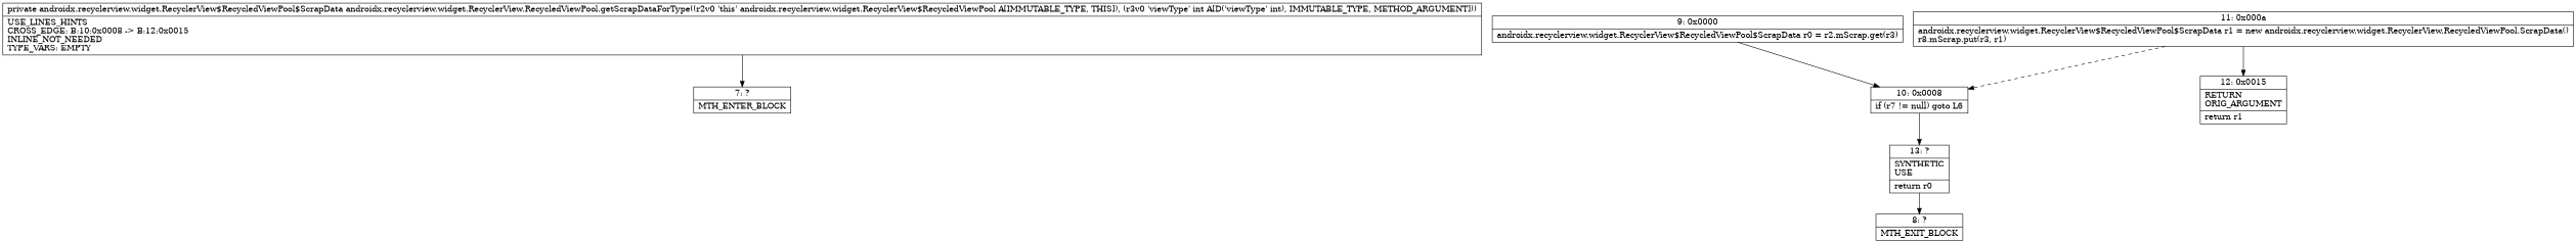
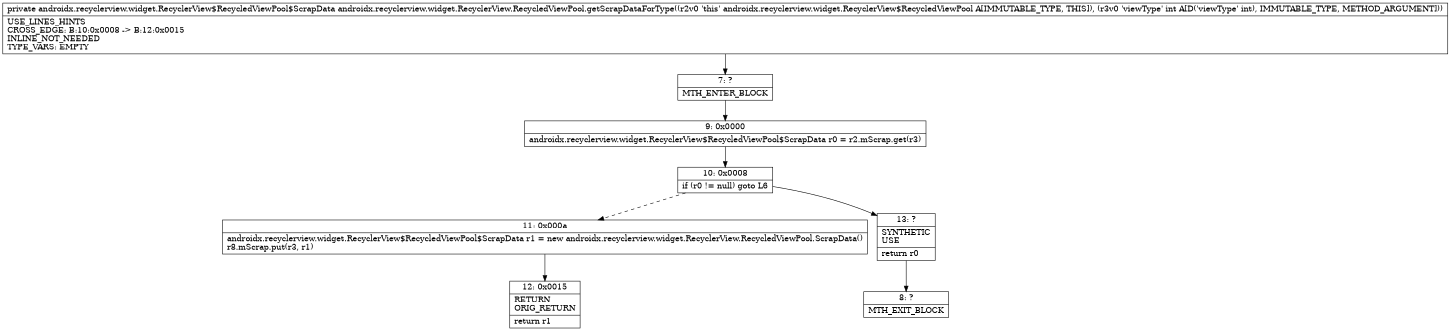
  digraph {
    node [shape=record]
    n1 [label="{7\:\ ?|MTH_ENTER_BLOCK\l}"]
    n2 [label="{9\:\ 0x0000|androidx.recyclerview.widget.RecyclerView$RecycledViewPool$ScrapData r0 = r2.mScrap.get(r3)\l}"]
-   n3 [label="{10\:\ 0x0008|if (r7 != null) goto L6\l}"]
+   n3 [label="{10\:\ 0x0008|if (r0 != null) goto L6\l}"]
    n4 [label="{11\:\ 0x000a|androidx.recyclerview.widget.RecyclerView$RecycledViewPool$ScrapData r1 = new androidx.recyclerview.widget.RecyclerView.RecycledViewPool.ScrapData()\lr8.mScrap.put(r3, r1)\l}"]
    n5 [label="{13\:\ ?|SYNTHETIC\lUSE\l|return r0\l}"]
-   n6 [label="{12\:\ 0x0015|RETURN\lORIG_ARGUMENT\l|return r1\l}"]
+   n6 [label="{12\:\ 0x0015|RETURN\lORIG_RETURN\l|return r1\l}"]
    n7 [label="{8\:\ ?|MTH_EXIT_BLOCK\l}"]
    n8 [label="{private androidx.recyclerview.widget.RecyclerView$RecycledViewPool$ScrapData androidx.recyclerview.widget.RecyclerView.RecycledViewPool.getScrapDataForType((r2v0 'this' androidx.recyclerview.widget.RecyclerView$RecycledViewPool A[IMMUTABLE_TYPE, THIS]), (r3v0 'viewType' int A[D('viewType' int), IMMUTABLE_TYPE, METHOD_ARGUMENT]))  | USE_LINES_HINTS\lCROSS_EDGE: B:10:0x0008 \-\> B:12:0x0015\lINLINE_NOT_NEEDED\lTYPE_VARS: EMPTY\l}"]
+   n1 -> n2
    n2 -> n3
-   n4 -> n3 [style=dashed]
+   n3 -> n4 [style=dashed]
    n3 -> n5
    n4 -> n6
    n5 -> n7
    n8 -> n1
  }
